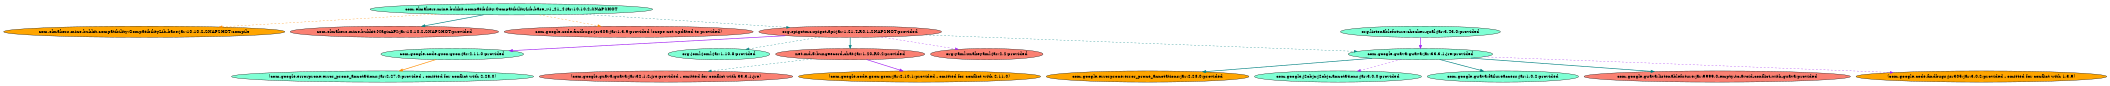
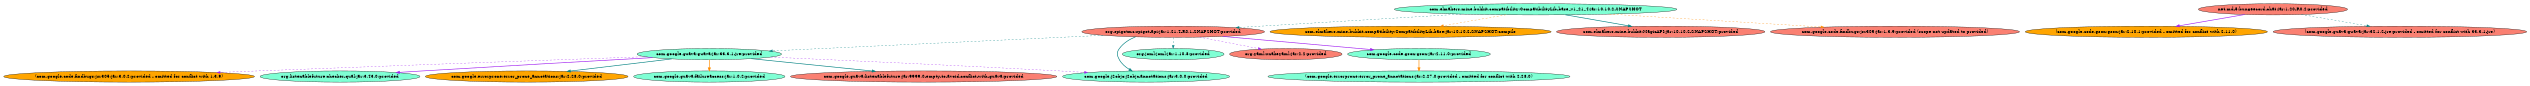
  digraph {
    node [fillcolor=aquamarine style=filled]
    edge [color=teal style=dashed]
    "com.elmakers.mine.bukkit.compatibility:CompatibilityLib-base_v1_21_4:jar:10.10.2-SNAPSHOT"
    "org.spigotmc:spigot-api:jar:1.21.4-R0.1-SNAPSHOT:provided" [fillcolor=salmon]
    "com.elmakers.mine.bukkit.compatibility:CompatibilityLib-base:jar:10.10.2-SNAPSHOT:compile" [fillcolor=orange]
    "com.elmakers.mine.bukkit:MagicAPI:jar:10.10.2-SNAPSHOT:provided" [fillcolor=salmon]
    "com.google.code.findbugs:jsr305:jar:1.3.9:provided (scope not updated to provided)" [fillcolor=salmon]
    "com.google.guava:guava:jar:33.3.1-jre:provided"
    "com.google.code.gson:gson:jar:2.11.0:provided"
    "org.joml:joml:jar:1.10.8:provided"
    "net.md-5:bungeecord-chat:jar:1.20-R0.2:provided" [fillcolor=salmon]
    "org.yaml:snakeyaml:jar:2.2:provided" [fillcolor=salmon]
    "com.google.guava:failureaccess:jar:1.0.2:provided"
    "com.google.guava:listenablefuture:jar:9999.0-empty-to-avoid-conflict-with-guava:provided" [fillcolor=salmon]
    "(com.google.code.findbugs:jsr305:jar:3.0.2:provided - omitted for conflict with 1.3.9)" [fillcolor=orange]
    n14 [label="org.listenablefuture:checker-qual:jar:3.43.0:provided"]
    "com.google.errorprone:error_prone_annotations:jar:2.28.0:provided" [fillcolor=orange]
    "com.google.j2objc:j2objc-annotations:jar:3.0.0:provided"
    "(com.google.errorprone:error_prone_annotations:jar:2.27.0:provided - omitted for conflict with 2.28.0)"
    "(com.google.code.gson:gson:jar:2.10.1:provided - omitted for conflict with 2.11.0)" [fillcolor=orange]
    "(com.google.guava:guava:jar:32.1.2-jre:provided - omitted for conflict with 33.3.1-jre)" [fillcolor=salmon]
    "com.elmakers.mine.bukkit.compatibility:CompatibilityLib-base_v1_21_4:jar:10.10.2-SNAPSHOT" -> "org.spigotmc:spigot-api:jar:1.21.4-R0.1-SNAPSHOT:provided"
    "com.elmakers.mine.bukkit.compatibility:CompatibilityLib-base_v1_21_4:jar:10.10.2-SNAPSHOT" -> "com.elmakers.mine.bukkit.compatibility:CompatibilityLib-base:jar:10.10.2-SNAPSHOT:compile" [color=darkorange]
    "com.elmakers.mine.bukkit.compatibility:CompatibilityLib-base_v1_21_4:jar:10.10.2-SNAPSHOT" -> "com.elmakers.mine.bukkit:MagicAPI:jar:10.10.2-SNAPSHOT:provided" [style=bold]
    "com.elmakers.mine.bukkit.compatibility:CompatibilityLib-base_v1_21_4:jar:10.10.2-SNAPSHOT" -> "com.google.code.findbugs:jsr305:jar:1.3.9:provided (scope not updated to provided)" [color=darkorange]
    "org.spigotmc:spigot-api:jar:1.21.4-R0.1-SNAPSHOT:provided" -> "com.google.guava:guava:jar:33.3.1-jre:provided"
    "org.spigotmc:spigot-api:jar:1.21.4-R0.1-SNAPSHOT:provided" -> "com.google.code.gson:gson:jar:2.11.0:provided" [color=purple style=bold]
    "org.spigotmc:spigot-api:jar:1.21.4-R0.1-SNAPSHOT:provided" -> "org.joml:joml:jar:1.10.8:provided"
-   "org.spigotmc:spigot-api:jar:1.21.4-R0.1-SNAPSHOT:provided" -> "net.md-5:bungeecord-chat:jar:1.20-R0.2:provided" [style=bold]
+   "org.spigotmc:spigot-api:jar:1.21.4-R0.1-SNAPSHOT:provided" -> "com.google.j2objc:j2objc-annotations:jar:3.0.0:provided" [style=bold]
    "org.spigotmc:spigot-api:jar:1.21.4-R0.1-SNAPSHOT:provided" -> "org.yaml:snakeyaml:jar:2.2:provided" [color=purple]
-   "com.google.guava:guava:jar:33.3.1-jre:provided" -> "com.google.guava:failureaccess:jar:1.0.2:provided" [style=bold]
+   "com.google.guava:guava:jar:33.3.1-jre:provided" -> "com.google.guava:failureaccess:jar:1.0.2:provided" [color=darkorange style=bold]
    "com.google.guava:guava:jar:33.3.1-jre:provided" -> "com.google.guava:listenablefuture:jar:9999.0-empty-to-avoid-conflict-with-guava:provided" [style=bold]
    "com.google.guava:guava:jar:33.3.1-jre:provided" -> "(com.google.code.findbugs:jsr305:jar:3.0.2:provided - omitted for conflict with 1.3.9)" [color=purple]
-   n14 -> "com.google.guava:guava:jar:33.3.1-jre:provided" [color=purple style=bold]
+   "com.google.guava:guava:jar:33.3.1-jre:provided" -> n14 [color=purple style=bold]
    "com.google.guava:guava:jar:33.3.1-jre:provided" -> "com.google.errorprone:error_prone_annotations:jar:2.28.0:provided" [style=bold]
    "com.google.guava:guava:jar:33.3.1-jre:provided" -> "com.google.j2objc:j2objc-annotations:jar:3.0.0:provided" [color=purple]
    "com.google.code.gson:gson:jar:2.11.0:provided" -> "(com.google.errorprone:error_prone_annotations:jar:2.27.0:provided - omitted for conflict with 2.28.0)" [color=darkorange style=bold]
    "net.md-5:bungeecord-chat:jar:1.20-R0.2:provided" -> "(com.google.code.gson:gson:jar:2.10.1:provided - omitted for conflict with 2.11.0)" [color=purple style=bold]
    "net.md-5:bungeecord-chat:jar:1.20-R0.2:provided" -> "(com.google.guava:guava:jar:32.1.2-jre:provided - omitted for conflict with 33.3.1-jre)"
  }
